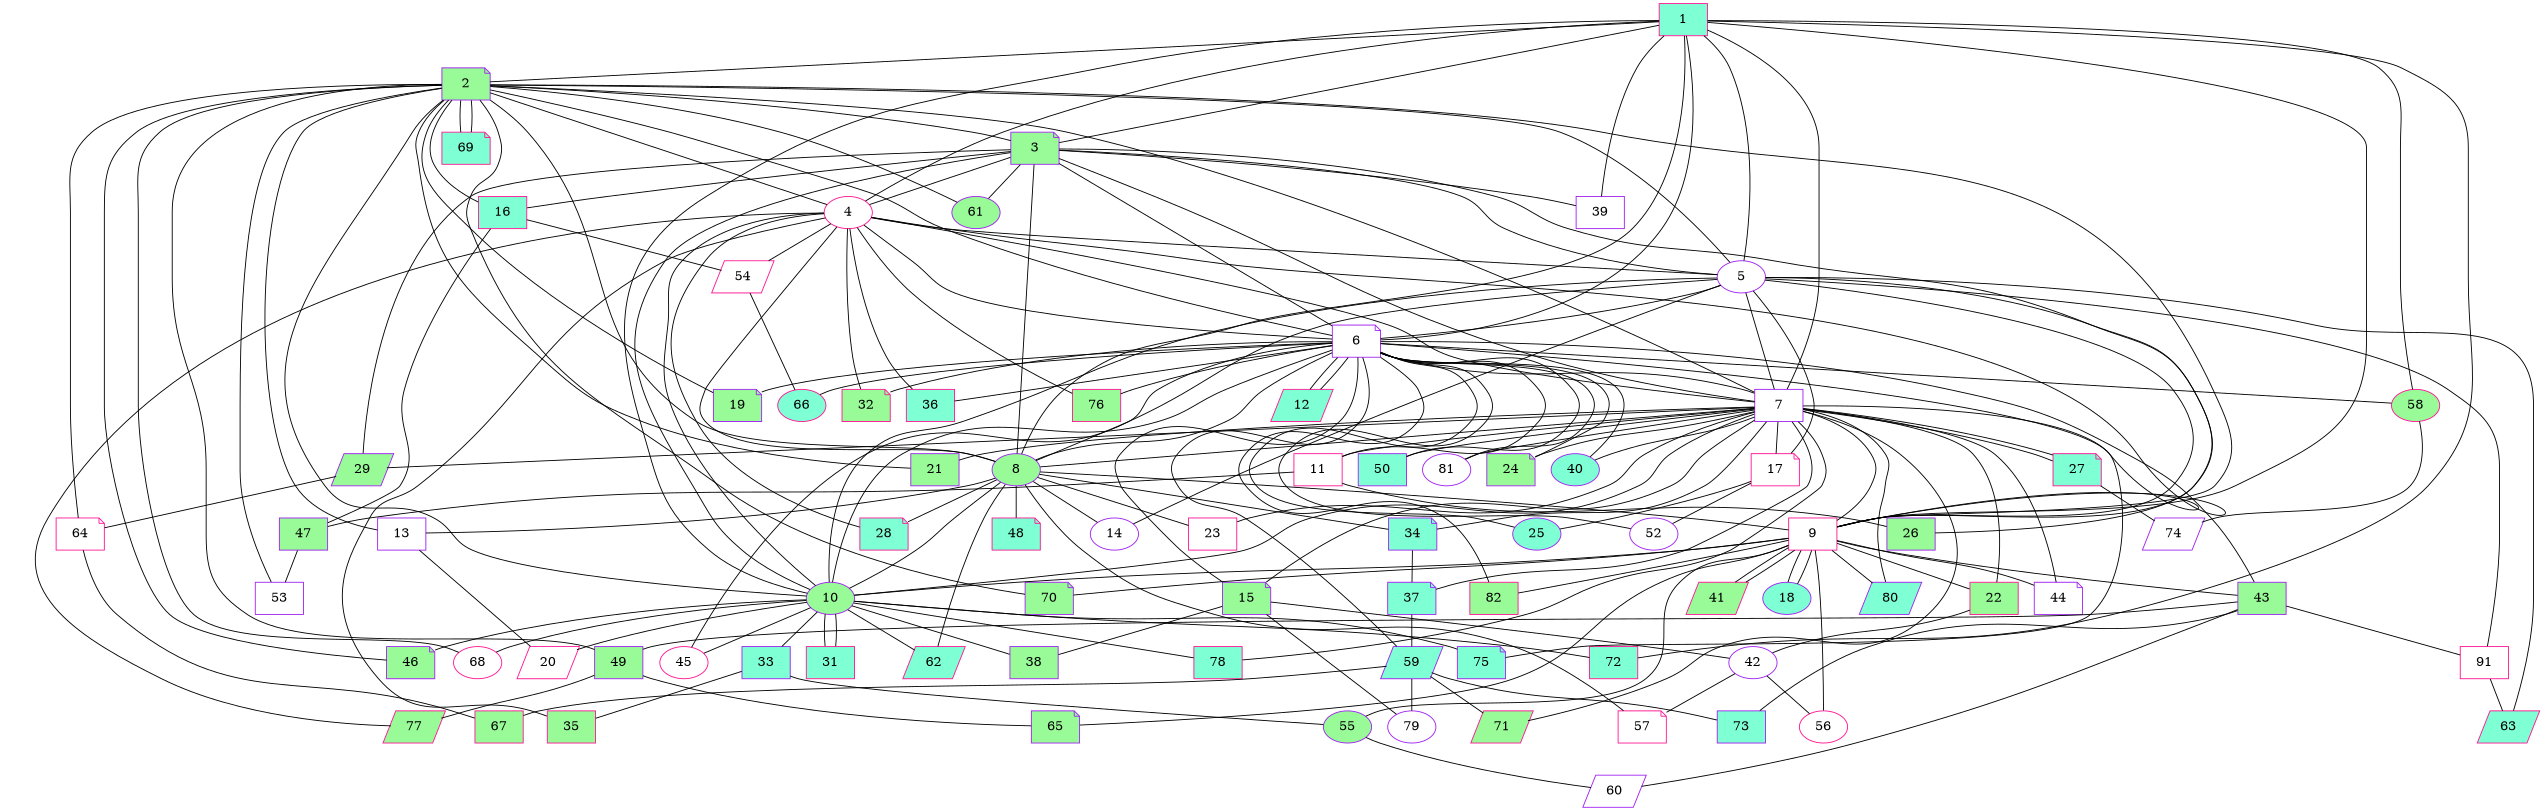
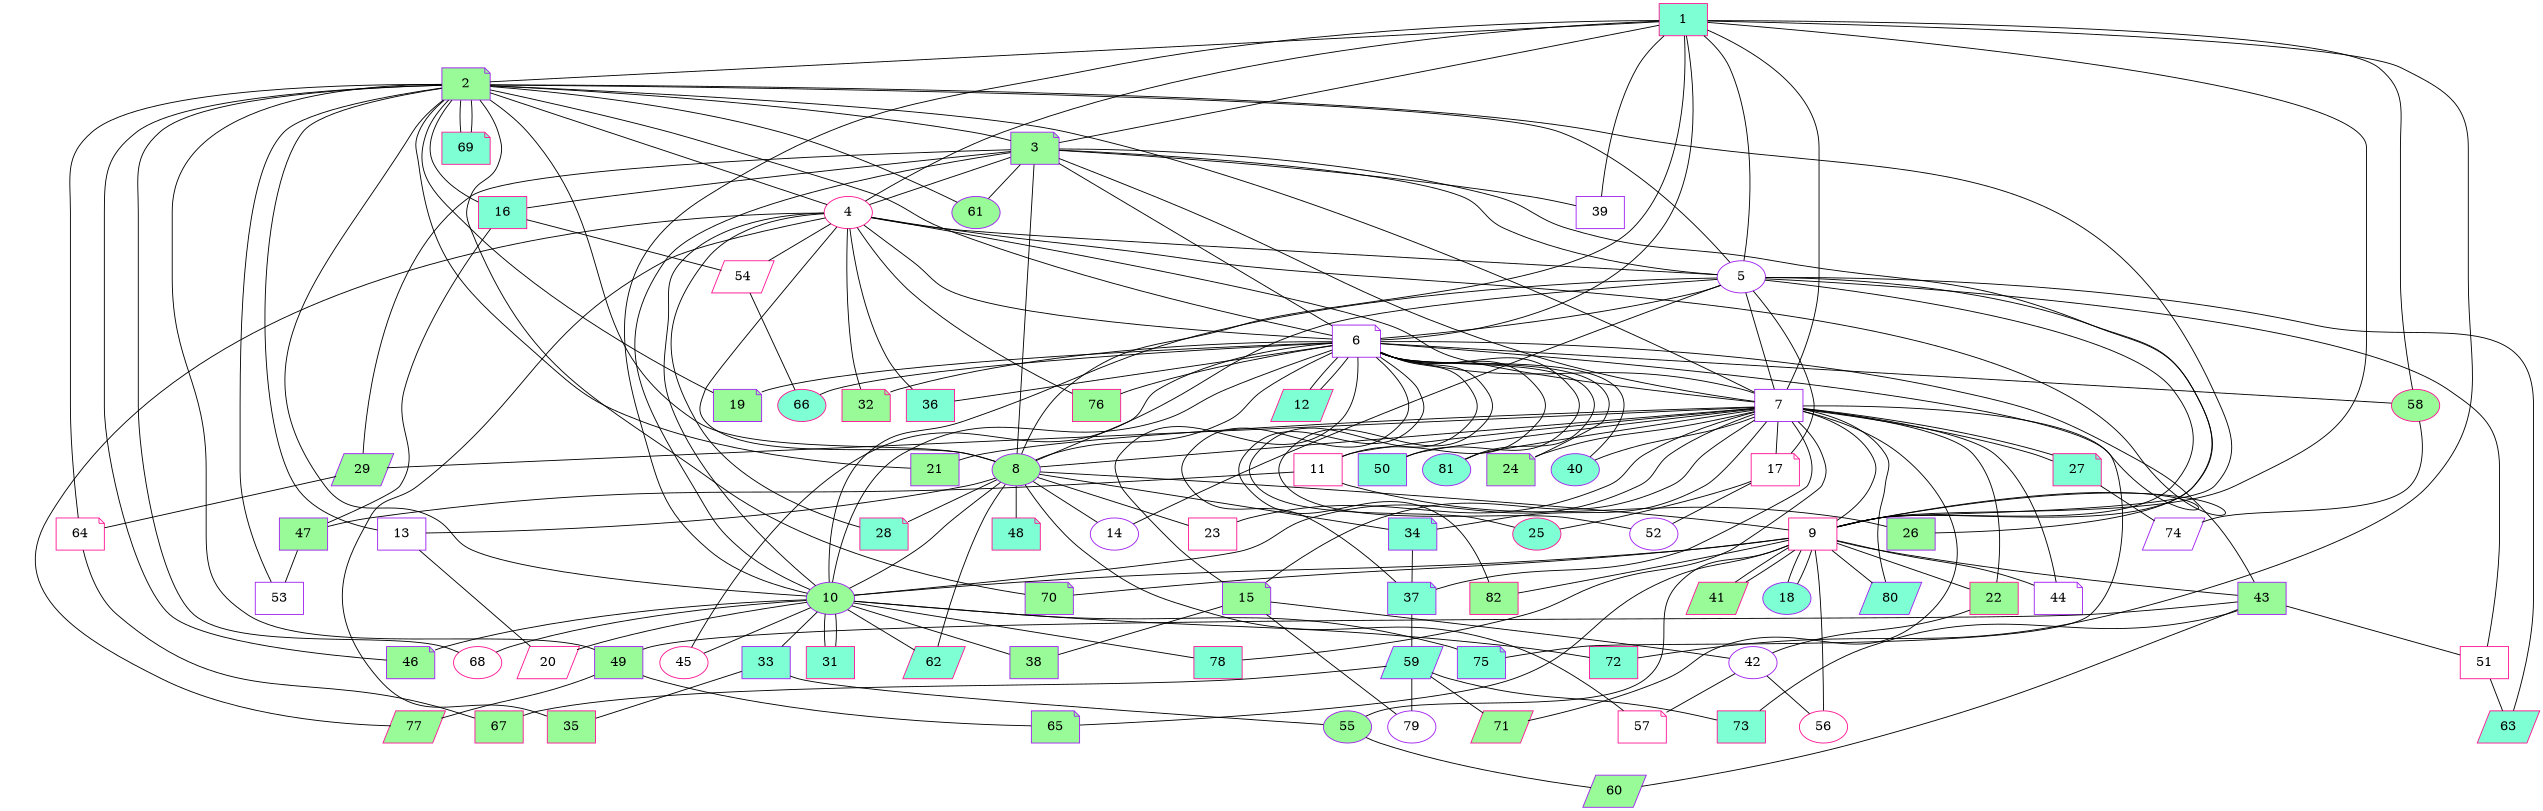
  graph {
    node [color=purple fillcolor=palegreen shape=box style=filled]
    1 [color=deeppink fillcolor=aquamarine]
    2 [shape=note]
    3 [shape=note]
    4 [color=deeppink fillcolor=white shape=ellipse]
    5 [fillcolor=white shape=ellipse]
    6 [fillcolor=white shape=note]
    7 [fillcolor=white]
    8 [shape=ellipse]
    9 [color=deeppink fillcolor=white]
    10 [shape=ellipse]
    39 [fillcolor=white]
    58 [color=deeppink shape=ellipse]
    72 [color=deeppink fillcolor=aquamarine]
    13 [fillcolor=white]
    16 [color=deeppink fillcolor=aquamarine]
    19 [shape=note]
    21
    46 [shape=note]
    49
    53 [fillcolor=white]
    61 [shape=ellipse]
    64 [color=deeppink fillcolor=white shape=note]
    68 [color=deeppink fillcolor=white shape=ellipse]
    69 [color=deeppink fillcolor=aquamarine shape=note]
    70 [shape=note]
    29 [shape=parallelogram]
    28 [color=deeppink fillcolor=aquamarine shape=note]
    32 [color=deeppink shape=note]
    35 [color=deeppink]
    36 [color=deeppink fillcolor=aquamarine]
    54 [color=deeppink fillcolor=white shape=parallelogram]
    76 [color=deeppink]
    77 [color=deeppink shape=parallelogram]
    14 [fillcolor=white shape=ellipse]
    17 [color=deeppink fillcolor=white shape=note]
    26
-   51 [color=deeppink fillcolor=white label=91]
+   51 [color=deeppink fillcolor=white]
    63 [color=deeppink fillcolor=aquamarine shape=parallelogram]
    11 [color=deeppink fillcolor=white]
    12 [color=deeppink fillcolor=aquamarine shape=parallelogram]
    15 [shape=note]
    24 [shape=note]
-   25 [fillcolor=aquamarine shape=ellipse]
+   25 [color=deeppink fillcolor=aquamarine shape=ellipse]
    40 [fillcolor=aquamarine shape=ellipse]
    43
    45 [color=deeppink fillcolor=white shape=ellipse]
    50 [fillcolor=aquamarine]
    52 [fillcolor=white shape=ellipse]
    59 [fillcolor=aquamarine shape=parallelogram]
    66 [color=deeppink fillcolor=aquamarine shape=ellipse]
-   81 [fillcolor=white shape=ellipse]
+   81 [fillcolor=aquamarine shape=ellipse]
    82 [color=deeppink]
    22 [color=deeppink]
    23 [color=deeppink fillcolor=white]
    27 [color=deeppink fillcolor=aquamarine shape=note]
    34 [fillcolor=aquamarine shape=note]
    37 [fillcolor=aquamarine shape=note]
    44 [fillcolor=white shape=note]
    71 [color=deeppink shape=parallelogram]
    75 [fillcolor=aquamarine shape=note]
    78 [color=deeppink fillcolor=aquamarine]
    80 [fillcolor=aquamarine shape=parallelogram]
    48 [color=deeppink fillcolor=aquamarine shape=note]
    57 [color=deeppink fillcolor=white shape=note]
    62 [color=deeppink fillcolor=aquamarine shape=parallelogram]
    18 [fillcolor=aquamarine shape=ellipse]
    41 [color=deeppink shape=parallelogram]
    55 [shape=ellipse]
    56 [color=deeppink fillcolor=white shape=ellipse]
    65 [shape=note]
    33 [fillcolor=aquamarine]
    20 [color=deeppink fillcolor=white shape=parallelogram]
    31 [color=deeppink fillcolor=aquamarine]
    38
    74 [fillcolor=white shape=parallelogram]
    47
    67 [color=deeppink]
    42 [fillcolor=white shape=ellipse]
    79 [fillcolor=white shape=ellipse]
-   60 [fillcolor=white shape=parallelogram]
-   73 [fillcolor=aquamarine]
+   60 [shape=parallelogram]
+   73 [color=deeppink fillcolor=aquamarine]
    1 -- 2
    1 -- 3
    1 -- 4
    1 -- 5
    1 -- 6
    1 -- 7
    1 -- 8
    1 -- 9
    1 -- 10
    1 -- 39
    1 -- 58
    1 -- 72
    2 -- 3
    2 -- 4
    2 -- 5
    2 -- 6
    2 -- 7
    2 -- 8
    2 -- 9
    2 -- 10
    2 -- 13
    2 -- 16
    2 -- 19
    2 -- 21
    2 -- 46
    2 -- 49
    2 -- 53
    2 -- 61
    2 -- 64
    2 -- 68
    2 -- 69
    2 -- 69
    2 -- 70
    3 -- 4
    3 -- 5
    3 -- 6
    3 -- 7
    3 -- 8
    3 -- 9
    3 -- 10
    3 -- 39
    3 -- 16
    3 -- 61
    3 -- 29
    4 -- 5
    4 -- 6
    4 -- 7
    4 -- 8
    4 -- 9
    4 -- 10
    4 -- 28
    4 -- 32
    4 -- 35
    4 -- 36
    4 -- 54
    4 -- 76
    4 -- 77
    5 -- 6
    5 -- 7
    5 -- 8
    5 -- 9
    5 -- 10
    5 -- 14
    5 -- 17
    5 -- 26
    5 -- 51
    5 -- 63
    6 -- 7
    6 -- 8
    6 -- 9
    6 -- 10
    6 -- 58
    6 -- 19
    6 -- 32
    6 -- 36
    6 -- 76
    6 -- 11
    6 -- 12
    6 -- 12
    6 -- 15
    6 -- 24
    6 -- 25
    6 -- 40
    6 -- 43
    6 -- 45
    6 -- 50
    6 -- 52
-   6 -- 59
+   6 -- 37
    6 -- 66
    6 -- 81
    6 -- 82
    7 -- 8
    7 -- 9
    7 -- 10
    7 -- 21
    7 -- 29
    7 -- 17
    7 -- 11
    7 -- 15
    7 -- 24
    7 -- 40
    7 -- 50
    7 -- 81
    7 -- 22
    7 -- 23
    7 -- 27
    7 -- 27
    7 -- 34
    7 -- 37
    7 -- 44
    7 -- 71
    7 -- 75
    7 -- 78
    7 -- 80
    8 -- 9
    8 -- 10
    8 -- 13
    8 -- 28
    8 -- 14
    8 -- 23
    8 -- 34
    8 -- 48
    8 -- 57
    8 -- 62
    9 -- 10
    9 -- 70
    9 -- 43
    9 -- 82
    9 -- 22
    9 -- 44
    9 -- 80
    9 -- 18
    9 -- 18
    9 -- 41
    9 -- 41
    9 -- 55
    9 -- 56
    9 -- 65
    10 -- 72
    10 -- 46
    10 -- 68
    10 -- 45
    10 -- 75
    10 -- 78
    10 -- 62
    10 -- 33
    10 -- 20
    10 -- 31
    10 -- 31
    10 -- 38
    58 -- 74
    13 -- 20
    16 -- 54
    16 -- 47
    49 -- 77
    49 -- 65
    64 -- 67
    29 -- 64
    54 -- 66
    17 -- 25
    17 -- 52
    51 -- 63
    11 -- 26
    11 -- 47
    15 -- 38
    15 -- 42
    15 -- 79
    43 -- 49
    43 -- 51
    43 -- 60
    43 -- 73
    59 -- 71
    59 -- 67
    59 -- 79
    59 -- 73
    22 -- 42
    27 -- 74
    34 -- 37
    37 -- 59
    55 -- 60
    33 -- 35
    33 -- 55
    47 -- 53
    42 -- 57
    42 -- 56
  }
